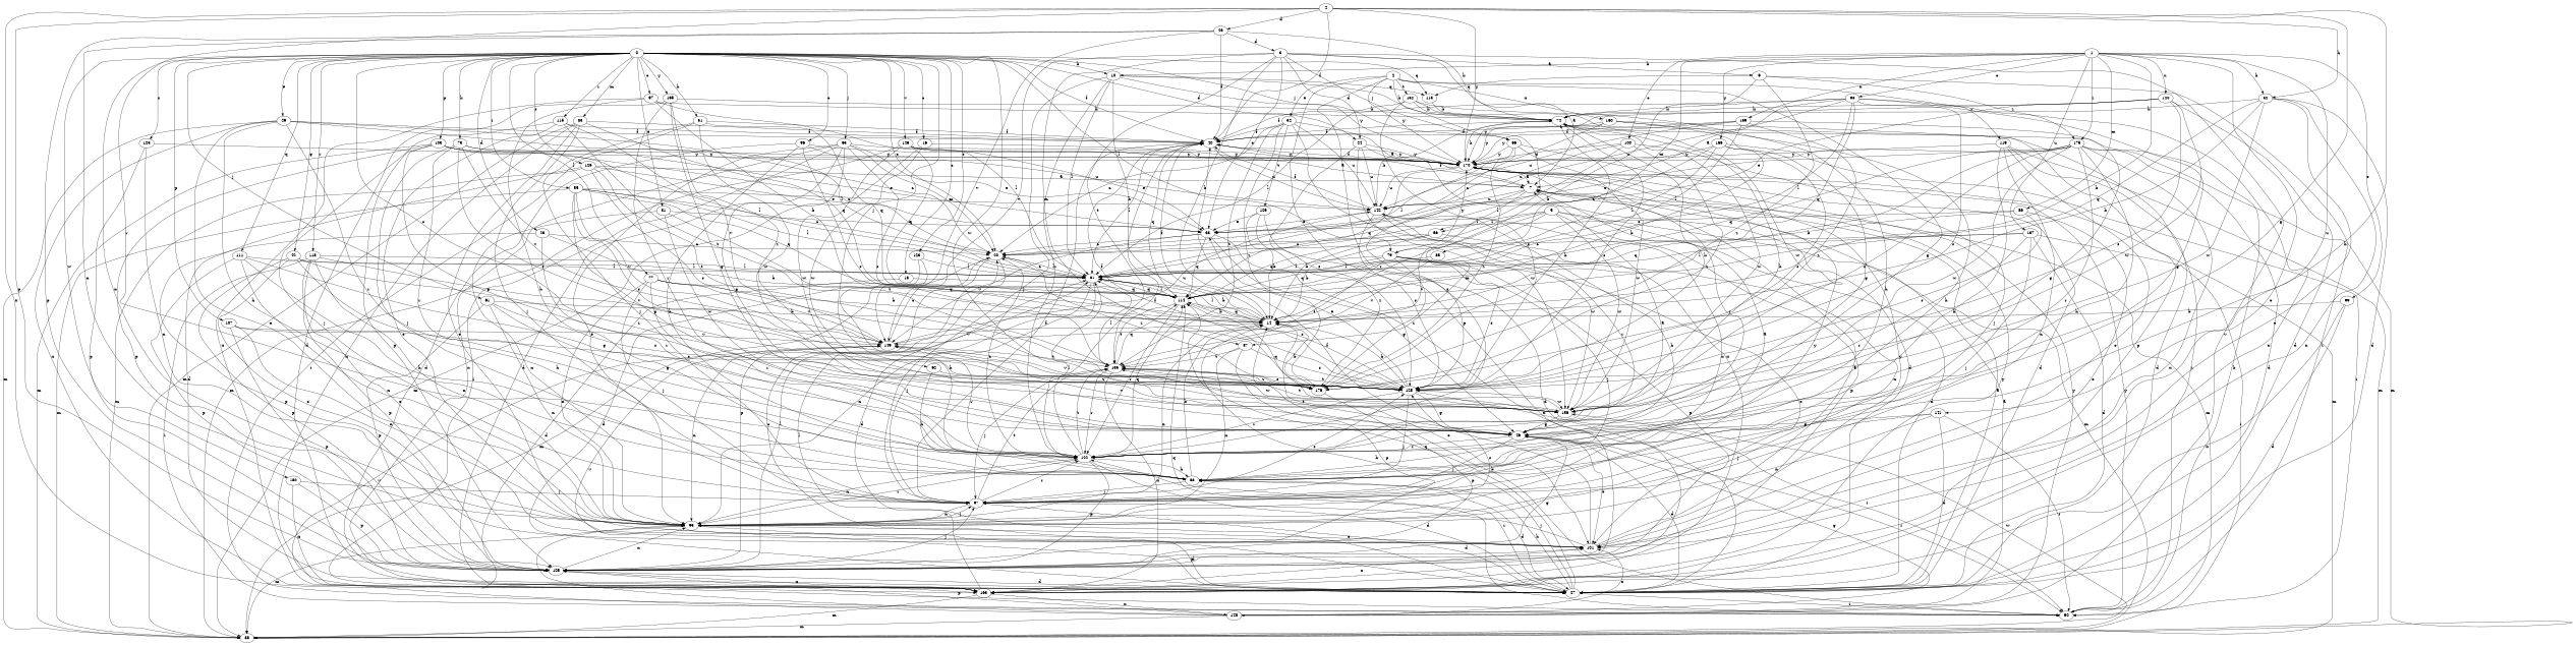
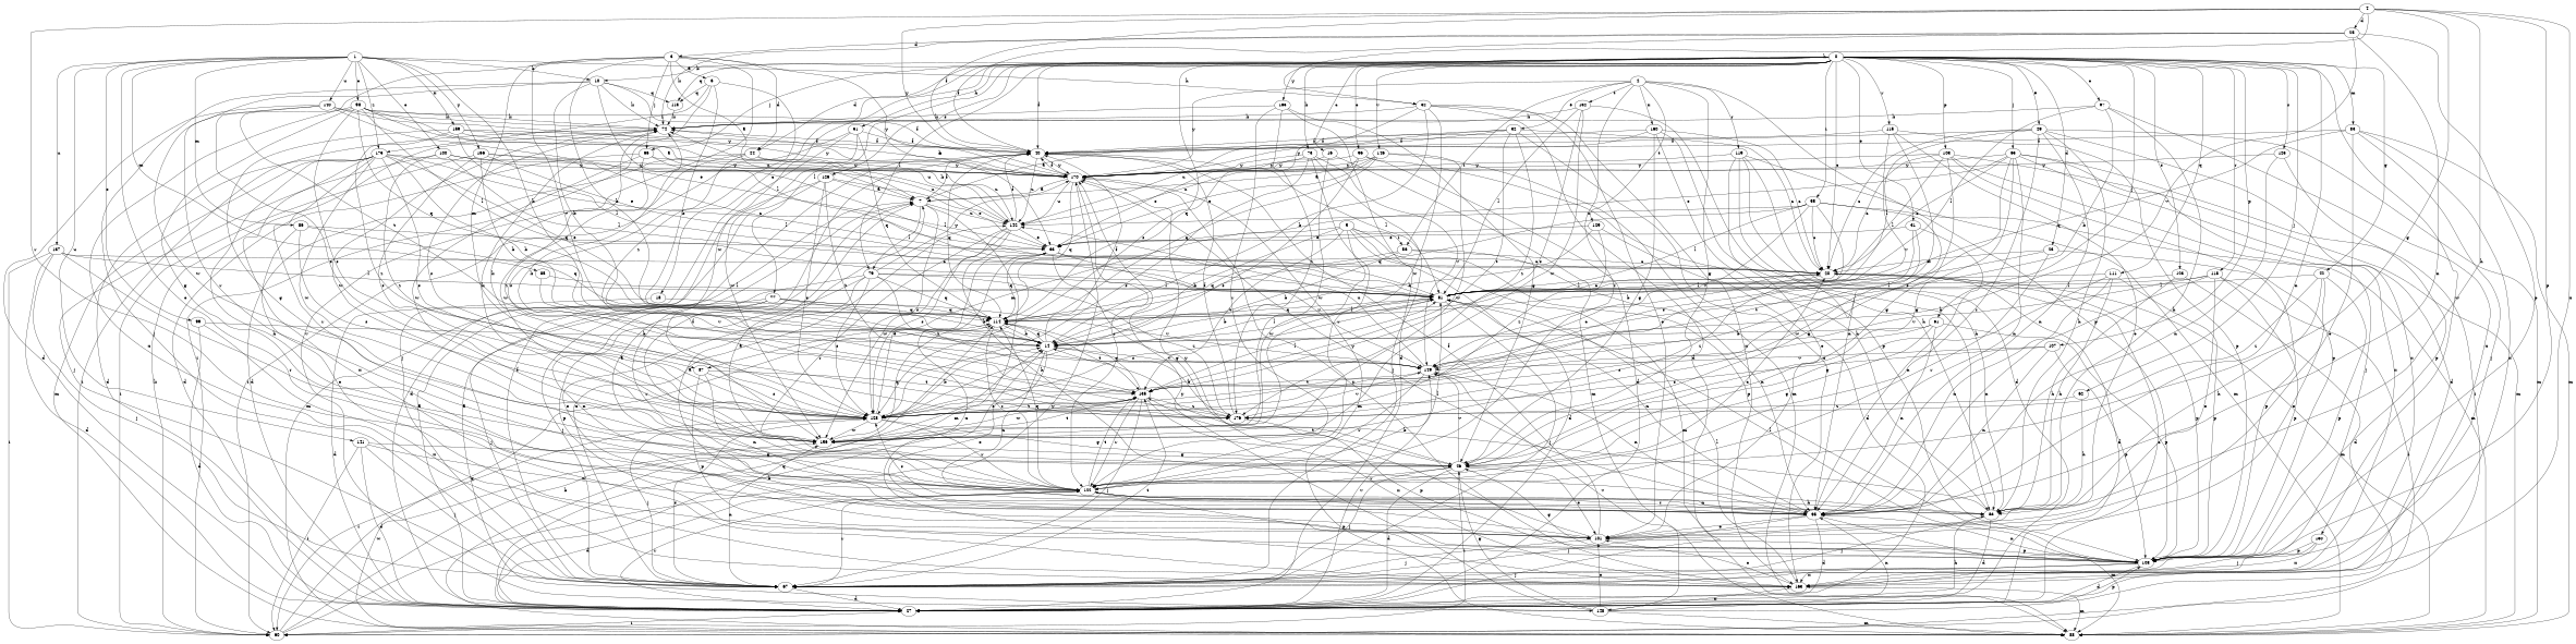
  strict digraph {
    0
    10
    16
    18
    20
    23
    24
    29
    31
    40
    42
    51
    55
    61
    62
    65
    66
    73
    77
    79
    83
    95
    96
    97
    103
    107
    111
    113
    115
    118
    123
    125
    126
    128
    146
    150
    156
    165
    14
    122
    170
    67
    74
    81
    88
    27
    114
    108
    176
    142
    53
    163
    33
    135
    101
    60
    46
    149
    7
    1
    52
    85
    86
    98
    99
    100
    137
    140
    141
    159
    166
    175
    2
    32
    56
    119
    129
    132
    160
    3
    6
    87
    148
    25
    4
    5
    0 -> 10 [label=b]
    0 -> 16 [label=c]
    0 -> 18 [label=c]
    0 -> 20 [label=c]
    0 -> 23 [label=d]
    0 -> 24 [label=d]
    0 -> 29 [label=e]
    0 -> 31 [label=e]
    0 -> 40 [label=f]
    0 -> 42 [label=g]
    0 -> 51 [label=h]
    0 -> 55 [label=i]
    0 -> 61 [label=j]
    0 -> 62 [label=j]
    0 -> 65 [label=j]
    0 -> 66 [label=j]
    0 -> 73 [label=k]
    0 -> 77 [label=l]
    0 -> 79 [label=l]
    0 -> 83 [label=m]
    0 -> 95 [label=n]
    0 -> 96 [label=o]
    0 -> 97 [label=o]
    0 -> 103 [label=p]
    0 -> 107 [label=p]
    0 -> 111 [label=q]
    0 -> 113 [label=q]
    0 -> 115 [label=r]
    0 -> 118 [label=r]
    0 -> 123 [label=s]
    0 -> 125 [label=s]
    0 -> 126 [label=s]
    0 -> 128 [label=s]
    0 -> 146 [label=v]
    0 -> 150 [label=w]
    0 -> 156 [label=w]
    0 -> 165 [label=y]
    10 -> 113 [label=q]
    10 -> 14 [label=b]
    10 -> 122 [label=r]
    10 -> 170 [label=y]
    10 -> 67 [label=j]
    10 -> 74 [label=k]
    10 -> 81 [label=l]
    16 -> 156 [label=w]
    16 -> 170 [label=y]
    16 -> 88 [label=m]
    18 -> 27 [label=d]
    18 -> 114 [label=q]
    20 -> 81 [label=l]
    20 -> 88 [label=m]
    20 -> 27 [label=d]
    20 -> 108 [label=p]
    20 -> 176 [label=z]
    23 -> 20 [label=c]
    23 -> 14 [label=b]
    23 -> 122 [label=r]
    23 -> 108 [label=p]
    24 -> 128 [label=s]
    24 -> 156 [label=w]
    24 -> 170 [label=y]
    24 -> 27 [label=d]
    24 -> 142 [label=u]
    29 -> 20 [label=c]
    29 -> 40 [label=f]
    29 -> 95 [label=n]
    29 -> 122 [label=r]
    29 -> 81 [label=l]
    29 -> 88 [label=m]
    29 -> 53 [label=h]
    29 -> 163 [label=x]
    31 -> 95 [label=n]
    31 -> 156 [label=w]
    31 -> 33 [label=e]
    31 -> 135 [label=t]
    40 -> 170 [label=y]
    40 -> 81 [label=l]
    40 -> 114 [label=q]
    40 -> 142 [label=u]
    42 -> 81 [label=l]
    42 -> 108 [label=p]
    42 -> 176 [label=z]
    42 -> 53 [label=h]
    42 -> 101 [label=o]
    51 -> 40 [label=f]
    51 -> 156 [label=w]
    51 -> 67 [label=j]
    51 -> 114 [label=q]
    51 -> 60 [label=i]
    55 -> 20 [label=c]
    55 -> 128 [label=s]
    55 -> 81 [label=l]
    55 -> 88 [label=m]
    55 -> 114 [label=q]
    55 -> 142 [label=u]
    55 -> 46 [label=g]
    55 -> 149 [label=v]
    61 -> 95 [label=n]
    61 -> 128 [label=s]
    61 -> 14 [label=b]
    61 -> 108 [label=p]
    61 -> 46 [label=g]
    62 -> 176 [label=z]
    62 -> 53 [label=h]
    65 -> 20 [label=c]
-   65 -> 95 [label=e]
+   65 -> 95 [label=n]
    65 -> 128 [label=s]
    65 -> 170 [label=y]
    65 -> 27 [label=d]
    65 -> 163 [label=x]
    65 -> 33 [label=e]
    65 -> 60 [label=i]
    65 -> 46 [label=g]
    66 -> 156 [label=w]
    66 -> 170 [label=y]
    66 -> 81 [label=l]
    66 -> 27 [label=d]
    66 -> 176 [label=z]
    73 -> 128 [label=s]
    73 -> 122 [label=r]
    73 -> 170 [label=y]
    73 -> 67 [label=j]
    73 -> 33 [label=e]
    73 -> 149 [label=v]
    77 -> 95 [label=n]
    77 -> 14 [label=b]
    77 -> 122 [label=r]
    77 -> 67 [label=j]
    77 -> 114 [label=q]
    77 -> 149 [label=v]
    79 -> 128 [label=s]
    79 -> 170 [label=y]
    79 -> 67 [label=j]
    79 -> 81 [label=l]
    79 -> 114 [label=q]
    79 -> 108 [label=p]
    79 -> 176 [label=z]
    79 -> 135 [label=t]
    79 -> 101 [label=o]
    83 -> 40 [label=f]
    83 -> 67 [label=j]
    83 -> 88 [label=m]
    83 -> 114 [label=q]
    83 -> 163 [label=x]
    83 -> 101 [label=o]
    95 -> 128 [label=s]
    95 -> 122 [label=r]
    95 -> 170 [label=y]
    95 -> 67 [label=j]
    95 -> 88 [label=m]
    95 -> 27 [label=d]
    95 -> 101 [label=o]
    96 -> 128 [label=s]
    96 -> 170 [label=y]
    96 -> 27 [label=d]
    96 -> 142 [label=u]
    96 -> 53 [label=h]
    97 -> 14 [label=b]
    97 -> 74 [label=k]
    97 -> 81 [label=l]
    97 -> 53 [label=h]
    97 -> 163 [label=x]
    103 -> 20 [label=c]
    103 -> 170 [label=y]
    103 -> 67 [label=j]
    103 -> 81 [label=l]
    103 -> 88 [label=m]
    103 -> 108 [label=p]
    103 -> 46 [label=g]
    107 -> 95 [label=n]
    107 -> 128 [label=s]
    107 -> 108 [label=p]
    107 -> 149 [label=v]
    111 -> 95 [label=n]
    111 -> 81 [label=l]
    111 -> 108 [label=p]
    111 -> 53 [label=h]
    111 -> 46 [label=g]
    113 -> 74 [label=k]
    115 -> 40 [label=f]
    115 -> 108 [label=p]
    115 -> 135 [label=t]
    115 -> 101 [label=o]
    115 -> 149 [label=v]
    118 -> 95 [label=n]
    118 -> 81 [label=l]
    118 -> 108 [label=p]
    118 -> 101 [label=o]
    118 -> 60 [label=i]
    118 -> 149 [label=v]
    123 -> 81 [label=l]
    123 -> 27 [label=d]
    123 -> 53 [label=h]
    125 -> 95 [label=n]
    125 -> 170 [label=y]
    125 -> 108 [label=p]
    126 -> 128 [label=s]
    126 -> 88 [label=m]
    126 -> 27 [label=d]
    126 -> 33 [label=e]
    126 -> 135 [label=t]
    126 -> 7 [label=a]
    128 -> 156 [label=w]
    128 -> 14 [label=b]
    128 -> 122 [label=r]
    128 -> 67 [label=j]
    128 -> 74 [label=k]
    128 -> 33 [label=e]
    128 -> 135 [label=t]
    128 -> 60 [label=i]
    128 -> 46 [label=g]
    146 -> 156 [label=w]
    146 -> 170 [label=y]
    146 -> 88 [label=m]
    146 -> 114 [label=q]
    146 -> 33 [label=e]
    146 -> 7 [label=a]
    150 -> 67 [label=j]
    150 -> 108 [label=p]
    150 -> 163 [label=x]
    156 -> 74 [label=k]
    156 -> 114 [label=q]
    156 -> 135 [label=t]
    156 -> 46 [label=g]
    165 -> 122 [label=r]
    165 -> 74 [label=k]
    165 -> 27 [label=d]
    165 -> 176 [label=z]
    165 -> 46 [label=g]
    14 -> 40 [label=f]
    14 -> 95 [label=n]
    14 -> 81 [label=l]
    14 -> 114 [label=q]
    14 -> 101 [label=o]
    14 -> 149 [label=v]
    122 -> 20 [label=c]
    122 -> 40 [label=f]
    122 -> 95 [label=n]
    122 -> 81 [label=l]
    122 -> 27 [label=d]
    122 -> 114 [label=q]
    122 -> 108 [label=p]
    122 -> 53 [label=h]
    122 -> 135 [label=t]
    122 -> 7 [label=a]
    170 -> 40 [label=f]
    170 -> 122 [label=r]
    170 -> 74 [label=k]
    170 -> 88 [label=m]
    170 -> 114 [label=q]
    170 -> 142 [label=u]
    170 -> 7 [label=a]
    67 -> 40 [label=f]
-   67 -> 95 [label=n]
+   67 -> 156 [label=n]
    67 -> 128 [label=s]
    67 -> 122 [label=r]
    67 -> 27 [label=d]
    67 -> 142 [label=x]
    67 -> 135 [label=t]
    74 -> 40 [label=f]
    74 -> 128 [label=s]
    74 -> 156 [label=w]
    74 -> 60 [label=i]
    81 -> 20 [label=c]
    81 -> 95 [label=n]
    81 -> 128 [label=s]
    81 -> 14 [label=b]
    81 -> 67 [label=j]
    81 -> 114 [label=q]
    88 -> 156 [label=w]
    27 -> 20 [label=c]
    27 -> 14 [label=b]
    27 -> 122 [label=r]
    27 -> 114 [label=q]
    27 -> 53 [label=h]
    27 -> 60 [label=i]
    27 -> 149 [label=v]
    27 -> 7 [label=a]
    114 -> 14 [label=b]
    114 -> 122 [label=r]
    114 -> 81 [label=l]
    114 -> 135 [label=t]
    108 -> 95 [label=n]
    108 -> 67 [label=j]
    108 -> 81 [label=l]
    108 -> 27 [label=d]
    108 -> 163 [label=x]
    108 -> 46 [label=g]
    176 -> 40 [label=f]
    176 -> 14 [label=b]
    176 -> 74 [label=k]
    176 -> 108 [label=p]
    176 -> 149 [label=v]
    142 -> 40 [label=f]
    142 -> 128 [label=s]
    142 -> 156 [label=w]
    142 -> 122 [label=r]
    142 -> 74 [label=k]
    142 -> 53 [label=h]
    142 -> 33 [label=e]
    53 -> 14 [label=b]
    53 -> 67 [label=j]
    53 -> 27 [label=d]
    53 -> 7 [label=a]
    163 -> 170 [label=y]
    163 -> 81 [label=l]
    163 -> 88 [label=m]
    163 -> 101 [label=o]
    163 -> 148 [label=x]
    33 -> 20 [label=c]
    33 -> 114 [label=q]
    33 -> 163 [label=x]
    33 -> 46 [label=g]
    33 -> 149 [label=v]
    135 -> 128 [label=s]
    135 -> 156 [label=w]
    135 -> 122 [label=r]
    135 -> 67 [label=j]
    135 -> 81 [label=l]
    135 -> 114 [label=q]
    135 -> 176 [label=z]
    135 -> 163 [label=x]
    101 -> 40 [label=f]
    101 -> 170 [label=y]
    101 -> 67 [label=j]
    101 -> 108 [label=p]
    101 -> 7 [label=a]
    60 -> 14 [label=b]
    60 -> 170 [label=y]
    60 -> 74 [label=k]
    60 -> 114 [label=q]
    46 -> 122 [label=r]
    46 -> 67 [label=j]
    46 -> 27 [label=d]
    46 -> 135 [label=t]
    46 -> 101 [label=o]
    46 -> 60 [label=i]
    46 -> 149 [label=v]
    149 -> 20 [label=c]
    149 -> 95 [label=n]
    149 -> 122 [label=r]
    149 -> 142 [label=u]
    149 -> 135 [label=t]
    7 -> 40 [label=f]
    7 -> 79 [label=l]
    7 -> 128 [label=s]
    7 -> 88 [label=m]
    7 -> 142 [label=u]
    1 -> 10 [label=b]
    1 -> 14 [label=b]
    1 -> 101 [label=o]
    1 -> 52 [label=h]
    1 -> 85 [label=m]
    1 -> 86 [label=m]
    1 -> 98 [label=o]
    1 -> 99 [label=o]
    1 -> 100 [label=o]
    1 -> 137 [label=u]
    1 -> 140 [label=u]
    1 -> 141 [label=u]
    1 -> 159 [label=x]
    1 -> 166 [label=y]
    1 -> 175 [label=z]
    52 -> 156 [label=w]
    52 -> 14 [label=b]
    52 -> 74 [label=k]
    52 -> 27 [label=d]
    52 -> 114 [label=q]
    52 -> 163 [label=x]
    52 -> 101 [label=o]
    85 -> 81 [label=l]
    85 -> 149 [label=v]
    86 -> 128 [label=s]
    86 -> 114 [label=q]
    86 -> 33 [label=e]
    86 -> 101 [label=o]
    98 -> 40 [label=f]
    98 -> 128 [label=s]
    98 -> 74 [label=k]
    98 -> 81 [label=l]
    98 -> 114 [label=q]
    98 -> 142 [label=u]
    98 -> 163 [label=x]
    98 -> 46 [label=g]
    98 -> 7 [label=a]
    99 -> 14 [label=b]
    99 -> 27 [label=d]
    99 -> 163 [label=x]
    100 -> 170 [label=y]
    100 -> 67 [label=j]
    100 -> 81 [label=l]
    100 -> 176 [label=z]
    100 -> 142 [label=u]
    137 -> 20 [label=c]
    137 -> 122 [label=r]
    137 -> 67 [label=j]
    137 -> 81 [label=l]
    137 -> 27 [label=d]
    137 -> 60 [label=i]
    140 -> 128 [label=s]
    140 -> 156 [label=w]
    140 -> 170 [label=y]
    140 -> 74 [label=k]
    140 -> 27 [label=d]
    140 -> 33 [label=e]
    141 -> 95 [label=n]
    141 -> 67 [label=j]
    141 -> 27 [label=d]
    141 -> 60 [label=i]
    141 -> 46 [label=g]
    159 -> 40 [label=f]
    159 -> 170 [label=y]
    159 -> 81 [label=l]
    159 -> 176 [label=z]
    159 -> 142 [label=u]
    159 -> 46 [label=g]
    166 -> 20 [label=c]
    166 -> 128 [label=s]
    166 -> 14 [label=b]
    166 -> 170 [label=y]
    166 -> 81 [label=l]
    166 -> 60 [label=i]
    175 -> 128 [label=s]
    175 -> 156 [label=w]
    175 -> 14 [label=b]
    175 -> 122 [label=r]
    175 -> 170 [label=y]
    175 -> 88 [label=m]
    175 -> 27 [label=d]
    175 -> 114 [label=q]
    175 -> 53 [label=h]
    175 -> 163 [label=x]
    175 -> 33 [label=e]
    2 -> 122 [label=r]
    2 -> 170 [label=y]
    2 -> 108 [label=p]
    2 -> 46 [label=g]
    2 -> 32 [label=e]
    2 -> 56 [label=i]
    2 -> 119 [label=r]
-   32 -> 129 [label=t]
+   2 -> 129 [label=t]
    2 -> 132 [label=t]
    2 -> 160 [label=x]
    32 -> 20 [label=c]
    32 -> 40 [label=f]
    32 -> 176 [label=z]
    32 -> 142 [label=u]
    32 -> 163 [label=x]
    32 -> 135 [label=t]
    32 -> 7 [label=a]
    56 -> 20 [label=c]
    56 -> 95 [label=n]
    56 -> 14 [label=b]
    56 -> 114 [label=q]
    119 -> 95 [label=n]
    119 -> 170 [label=y]
    119 -> 88 [label=m]
    119 -> 27 [label=d]
    119 -> 53 [label=h]
    119 -> 101 [label=o]
    129 -> 14 [label=b]
    129 -> 27 [label=d]
    129 -> 176 [label=z]
    129 -> 33 [label=e]
    132 -> 128 [label=s]
    132 -> 156 [label=w]
    132 -> 74 [label=k]
    132 -> 81 [label=l]
    132 -> 53 [label=h]
    160 -> 20 [label=c]
    160 -> 40 [label=f]
    160 -> 170 [label=y]
    160 -> 108 [label=p]
    160 -> 53 [label=h]
    160 -> 46 [label=g]
    3 -> 24 [label=d]
    3 -> 66 [label=j]
    3 -> 14 [label=b]
    3 -> 33 [label=e]
    3 -> 135 [label=t]
    3 -> 149 [label=v]
    3 -> 7 [label=a]
    3 -> 6 [label=a]
    3 -> 87 [label=m]
    3 -> 148 [label=v]
    6 -> 113 [label=q]
    6 -> 14 [label=b]
    6 -> 176 [label=z]
    6 -> 60 [label=i]
    6 -> 175 [label=z]
    87 -> 95 [label=n]
    87 -> 128 [label=s]
    87 -> 108 [label=p]
    87 -> 135 [label=t]
    148 -> 95 [label=n]
    148 -> 170 [label=y]
    148 -> 88 [label=m]
    148 -> 108 [label=p]
    148 -> 101 [label=o]
    148 -> 46 [label=g]
    148 -> 149 [label=v]
    148 -> 7 [label=a]
    25 -> 40 [label=f]
    25 -> 95 [label=n]
    25 -> 74 [label=k]
    25 -> 108 [label=p]
    25 -> 149 [label=v]
    25 -> 3 [label=d]
    4 -> 40 [label=f]
    4 -> 122 [label=r]
    4 -> 170 [label=y]
    4 -> 108 [label=p]
    4 -> 53 [label=h]
    4 -> 163 [label=x]
    4 -> 46 [label=g]
    4 -> 52 [label=h]
    4 -> 25 [label=d]
    5 -> 156 [label=w]
    5 -> 14 [label=b]
    5 -> 88 [label=m]
    5 -> 27 [label=d]
    5 -> 108 [label=p]
    5 -> 135 [label=t]
    5 -> 56 [label=i]
    5 -> 87 [label=m]
  }
